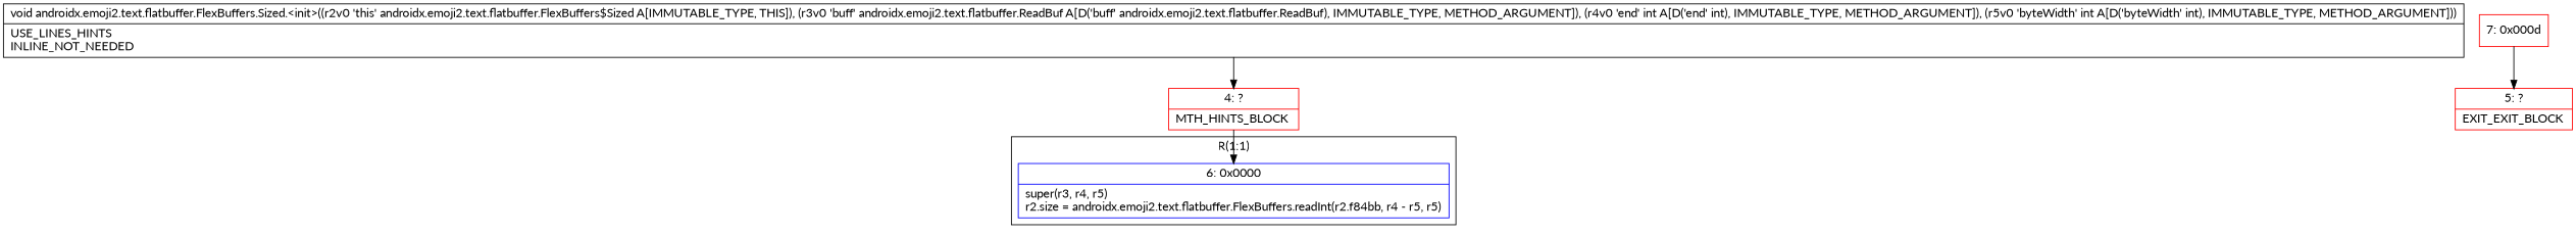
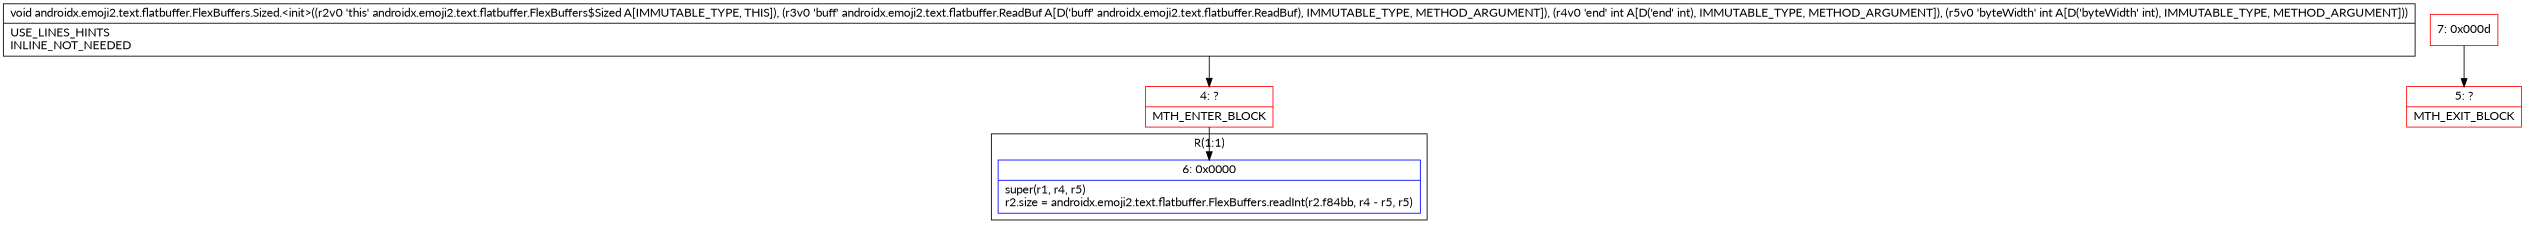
  digraph {
    fontname=Lato
    node [color=red fontname=Lato shape=record]
    edge [fontname=Lato]
-   n1 [color=blue label="{6\:\ 0x0000|super(r3, r4, r5)\lr2.size = androidx.emoji2.text.flatbuffer.FlexBuffers.readInt(r2.f84bb, r4 \- r5, r5)\l}"]
+   n1 [color=blue label="{6\:\ 0x0000|super(r1, r4, r5)\lr2.size = androidx.emoji2.text.flatbuffer.FlexBuffers.readInt(r2.f84bb, r4 \- r5, r5)\l}"]
    n2 [label="{7\:\ 0x000d}"]
-   n3 [label="{5\:\ ?|EXIT_EXIT_BLOCK\l}"]
-   n4 [label="{4\:\ ?|MTH_HINTS_BLOCK\l}"]
+   n3 [label="{5\:\ ?|MTH_EXIT_BLOCK\l}"]
+   n4 [label="{4\:\ ?|MTH_ENTER_BLOCK\l}"]
    n5 [label="{void androidx.emoji2.text.flatbuffer.FlexBuffers.Sized.\<init\>((r2v0 'this' androidx.emoji2.text.flatbuffer.FlexBuffers$Sized A[IMMUTABLE_TYPE, THIS]), (r3v0 'buff' androidx.emoji2.text.flatbuffer.ReadBuf A[D('buff' androidx.emoji2.text.flatbuffer.ReadBuf), IMMUTABLE_TYPE, METHOD_ARGUMENT]), (r4v0 'end' int A[D('end' int), IMMUTABLE_TYPE, METHOD_ARGUMENT]), (r5v0 'byteWidth' int A[D('byteWidth' int), IMMUTABLE_TYPE, METHOD_ARGUMENT]))  | USE_LINES_HINTS\lINLINE_NOT_NEEDED\l}" color=""]
    subgraph cluster_1 {
      label="R(1:1)"
      n1
    }
    n2 -> n3
    n4 -> n1
    n5 -> n4
  }
